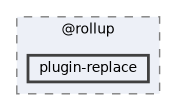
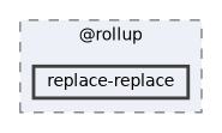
  digraph {
    compound=true
    rankdir=LR
-   n1 [color=grey25 fillcolor="#edf0f7" fontname=Helvetica fontsize=10 height=0.2 label="plugin-replace" shape=box style="filled,bold" width=0.4]
+   n1 [color=grey25 fillcolor="#edf0f7" fontname=Helvetica fontsize=10 height=0.2 label="replace-replace" shape=box style="filled,bold" width=0.4]
    subgraph cluster_1 {
      bgcolor="#edf0f7"
      fontname=Helvetica
      fontsize=10
      label="@rollup"
      pencolor=grey50
      style="filled,dashed"
      n1
    }
  }
